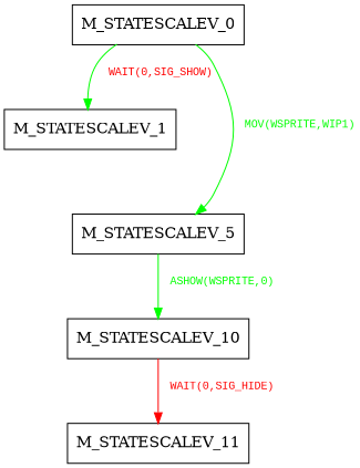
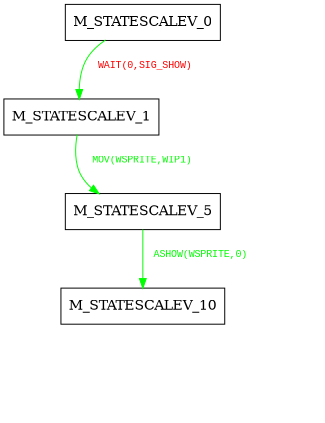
  digraph {
    node [shape=record]
    edge [color=green fontcolor=red]
    M_STATESCALEV_0
    M_STATESCALEV_1
    M_STATESCALEV_5
    M_STATESCALEV_10
-   M_STATESCALEV_11
    M_STATESCALEV_0 -> M_STATESCALEV_1 [label=< <font face="Courier New" point-size="10"> WAIT(0,SIG_SHOW)<br/> </font>>]
-   M_STATESCALEV_0 -> M_STATESCALEV_5 [fontcolor=green label=< <font face="Courier New" point-size="10"> MOV(WSPRITE,WIP1)<br/> </font>>]
+   M_STATESCALEV_1 -> M_STATESCALEV_5 [fontcolor=green label=< <font face="Courier New" point-size="10"> MOV(WSPRITE,WIP1)<br/> </font>>]
    M_STATESCALEV_5 -> M_STATESCALEV_10 [fontcolor=green label=< <font face="Courier New" point-size="10"> ASHOW(WSPRITE,0)<br/> </font>>]
-   M_STATESCALEV_10 -> M_STATESCALEV_11 [color=red label=< <font face="Courier New" point-size="10"> WAIT(0,SIG_HIDE)<br/> </font>>]
  }
